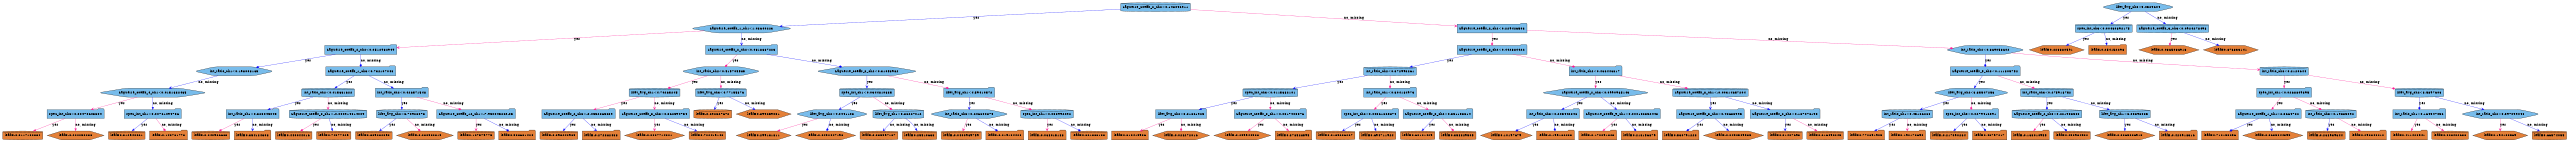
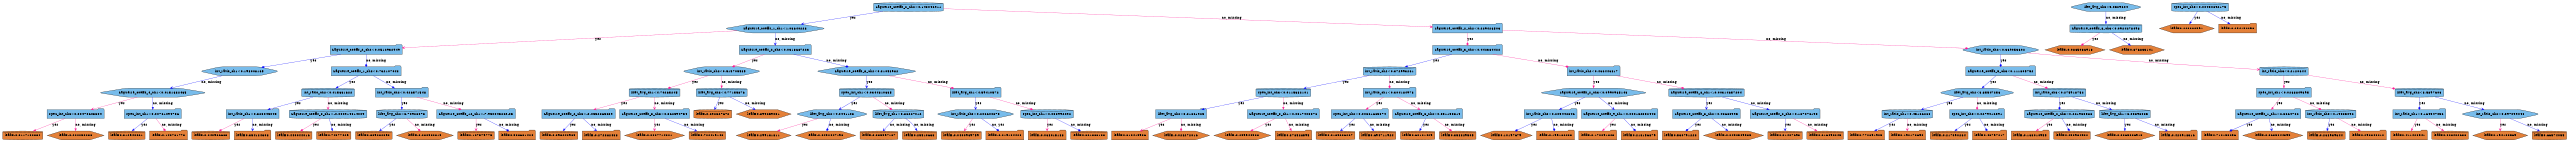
  digraph {
    rankdir=TB
    node [fillcolor="#e48038" shape=folder style=filled]
    edge [arrowhead=normal color=blue]
    n1 [fillcolor="#78bceb" height=0.5 label="Laguerre_coeffs_2_ch2<0.148046911" shape=cylinder style="filled, rounded" width=3.1076]
    n2 [fillcolor="#78bceb" height=0.5 label="Laguerre_coeffs_1_ch1<1.03640223" shape=hexagon style="filled, rounded" width=3.0139]
    n3 [fillcolor="#78bceb" height=0.5 label="Laguerre_coeffs_2_ch2<0.229426503" style="filled, rounded" width=3.1076]
    n4 [fillcolor="#78bceb" height=0.5 label="Laguerre_coeffs_2_ch2<0.0512932949" style="filled, rounded" width=3.2014]
    n5 [fillcolor="#78bceb" height=0.5 label="Laguerre_coeffs_2_ch2<0.0318687223" style="filled, rounded" width=3.2014]
    n6 [fillcolor="#78bceb" height=0.5 label="Laguerre_coeffs_3_ch2<0.442384422" style="filled, rounded" width=3.1076]
    n7 [fillcolor="#78bceb" height=0.5 label="int_ratio_ch2<0.369053602" shape=hexagon style="filled, rounded" width=2.3264]
    n8 [fillcolor="#78bceb" height=0.5 label="int_ratio_ch1<0.198008165" shape=hexagon style="filled, rounded" width=2.3264]
    n9 [fillcolor="#78bceb" height=0.5 label="Laguerre_coeffs_1_ch3<0.732107043" style="filled, rounded" width=3.1076]
    n10 [fillcolor="#78bceb" height=0.5 label="int_ratio_ch2<0.515705585" shape=hexagon style="filled, rounded" width=2.3264]
    n11 [fillcolor="#78bceb" height=0.5 label="Laguerre_coeffs_3_ch2<0.31058982" shape=hexagon style="filled, rounded" width=3.0139]
    n12 [fillcolor="#78bceb" height=0.5 label="int_ratio_ch2<0.372993261" shape=cylinder style="filled, rounded" width=2.3264]
    n13 [fillcolor="#78bceb" height=0.5 label="int_ratio_ch2<0.466446817" style="filled, rounded" width=2.3264]
    n14 [fillcolor="#78bceb" height=0.5 label="Laguerre_coeffs_5_ch3<0.111805752" style="filled, rounded" width=3.1076]
    n15 [fillcolor="#78bceb" height=0.5 label="int_ratio_ch3<0.2120644" shape=cylinder style="filled, rounded" width=2.1389]
    n16 [fillcolor="#78bceb" height=0.5 label="Laguerre_coeffs_4_ch1<0.0151632465" shape=hexagon style="filled, rounded" width=3.2014]
    n17 [fillcolor="#78bceb" height=0.5 label="int_ratio_ch2<0.415631622" shape=cylinder style="filled, rounded" width=2.3264]
    n18 [fillcolor="#78bceb" height=0.5 label="int_ratio_ch2<0.426571548" style="filled, rounded" width=2.3264]
    n19 [fillcolor="#78bceb" height=0.5 label="lifet_avg_ch1<4.70265245" shape=cylinder style="filled, rounded" width=2.2639]
    n20 [fillcolor="#78bceb" height=0.5 label="lifet_avg_ch3<4.77155876" shape=cylinder style="filled, rounded" width=2.2639]
    n21 [fillcolor="#78bceb" height=0.5 label="spec_int_ch1<0.0344810635" shape=cylinder style="filled, rounded" width=2.4097]
    n22 [fillcolor="#78bceb" height=0.5 label="lifet_avg_ch1<4.59410572" style="filled, rounded" width=2.2639]
    n23 [fillcolor="#78bceb" height=0.5 label="spec_int_ch3<0.0115682101" shape=cylinder style="filled, rounded" width=2.4097]
    n24 [fillcolor="#78bceb" height=0.5 label="int_ratio_ch1<0.304184973" style="filled, rounded" width=2.3264]
    n25 [fillcolor="#78bceb" height=0.5 label="Laguerre_coeffs_2_ch3<0.0990965143" shape=hexagon style="filled, rounded" width=3.2014]
    n26 [fillcolor="#78bceb" height=0.5 label="Laguerre_coeffs_8_ch1<-0.00314657204" shape=cylinder style="filled, rounded" width=3.3576]
    n27 [fillcolor="#78bceb" height=0.5 label="lifet_avg_ch2<3.85547256" shape=hexagon style="filled, rounded" width=2.2639]
    n28 [fillcolor="#78bceb" height=0.5 label="int_ratio_ch3<0.275918752" shape=cylinder style="filled, rounded" width=2.3264]
    n29 [fillcolor="#78bceb" height=0.5 label="spec_int_ch1<0.0268849395" style="filled, rounded" width=2.4097]
    n30 [fillcolor="#78bceb" height=0.5 label="lifet_avg_ch2<3.5897603" shape=cylinder style="filled, rounded" width=2.1701]
    n31 [fillcolor="#78bceb" height=0.5 label="lifet_avg_ch3<5.0529604" shape=hexagon style="filled, rounded" width=2.1701]
    n32 [fillcolor="#78bceb" height=0.5 label="spec_int_ch3<0.00430892175" shape=cylinder style="filled, rounded" width=2.5035]
    n33 [fillcolor="#78bceb" height=0.5 label="Laguerre_coeffs_3_ch3<0.0924278498" shape=cylinder style="filled, rounded" width=3.2014]
    n34 [fillcolor="#78bceb" height=0.5 label="spec_int_ch3<0.00470603304" style="filled, rounded" width=2.5035]
    n35 [fillcolor="#78bceb" height=0.5 label="spec_int_ch1<0.00761094736" style="filled, rounded" width=2.5035]
    n36 [fillcolor="#78bceb" height=0.5 label="int_ratio_ch1<0.323045045" style="filled, rounded" width=2.3264]
    n37 [fillcolor="#78bceb" height=0.5 label="Laguerre_coeffs_8_ch1<-0.000914814009" shape=cylinder style="filled, rounded" width=3.4514]
    n38 [fillcolor="#78bceb" height=0.5 label="lifet_avg_ch2<3.70928073" shape=cylinder style="filled, rounded" width=2.2639]
    n39 [fillcolor="#78bceb" height=0.5 label="Laguerre_coeffs_12_ch1<-7.95004526e-05" style="filled, rounded" width=3.5035]
    n40 [fillcolor="#78bceb" height=0.5 label="Laguerre_coeffs_2_ch3<-0.0552865639" style="filled, rounded" width=3.2639]
    n41 [fillcolor="#78bceb" height=0.5 label="Laguerre_coeffs_3_ch3<0.362594754" style="filled, rounded" width=3.1076]
    n42 [height=0.5 label="leaf=-0.292327672" shape=cylinder width=1.6701]
    n43 [height=0.5 label="leaf=0.899259031" shape=hexagon width=1.6076]
    n44 [fillcolor="#78bceb" height=0.5 label="lifet_avg_ch2<4.0441103" shape=hexagon style="filled, rounded" width=2.1701]
    n45 [fillcolor="#78bceb" height=0.5 label="lifet_avg_ch1<3.86227012" shape=cylinder style="filled, rounded" width=2.2639]
    n46 [fillcolor="#78bceb" height=0.5 label="int_ratio_ch3<0.206600875" shape=hexagon style="filled, rounded" width=2.3264]
    n47 [fillcolor="#78bceb" height=0.5 label="spec_int_ch1<0.038992092" shape=cylinder style="filled, rounded" width=2.316]
    n48 [height=0.5 label="leaf=0.228380591" shape=hexagon width=1.6076]
    n49 [height=0.5 label="leaf=-0.254152298" width=1.6701]
    n50 [height=0.5 label="leaf=-0.0865086913" shape=hexagon width=1.7639]
    n51 [height=0.5 label="leaf=0.876833141" shape=hexagon width=1.6076]
    n52 [height=0.5 label="leaf=-0.0117182834" shape=cylinder width=1.7639]
    n53 [height=0.5 label="leaf=-0.222250238" shape=hexagon width=1.6701]
    n54 [height=0.5 label="leaf=0.312940061" shape=cylinder width=1.6076]
    n55 [height=0.5 label="leaf=-0.140761778" width=1.6701]
    n56 [height=0.5 label="leaf=-0.240966663" shape=cylinder width=1.6701]
    n57 [height=0.5 label="leaf=0.354124308" width=1.6076]
    n58 [height=0.5 label="leaf=0.440044016" shape=cylinder width=1.6076]
    n59 [height=0.5 label="leaf=0.74877429" shape=cylinder width=1.5139]
    n60 [height=0.5 label="leaf=0.339282393" shape=cylinder width=1.6076]
    n61 [height=0.5 label="leaf=-0.280582815" shape=hexagon width=1.6701]
    n62 [height=0.5 label="leaf=0.107579775" shape=cylinder width=1.6076]
    n63 [height=0.5 label="leaf=0.538681424" width=1.6076]
    n64 [height=0.5 label="leaf=-0.393242985" shape=cylinder width=1.6701]
    n65 [height=0.5 label="leaf=-0.272382438" width=1.6701]
    n66 [height=0.5 label="leaf=-0.0837714821" shape=hexagon width=1.7639]
    n67 [height=0.5 label="leaf=0.722419143" shape=cylinder width=1.6076]
    n68 [height=0.5 label="leaf=0.299131811" shape=hexagon width=1.6076]
    n69 [height=0.5 label="leaf=-0.0452447198" shape=hexagon width=1.7639]
    n70 [height=0.5 label="leaf=-0.335597187" shape=cylinder width=1.6701]
    n71 [height=0.5 label="leaf=0.25510633" shape=cylinder width=1.5139]
    n72 [height=0.5 label="leaf=-0.0400969759" shape=cylinder width=1.7639]
    n73 [height=0.5 label="leaf=-0.219184428" width=1.6701]
    n74 [height=0.5 label="leaf=-0.068015188" width=1.6701]
    n75 [height=0.5 label="leaf=0.661866188" shape=cylinder width=1.6076]
    n76 [fillcolor="#78bceb" height=0.5 label="lifet_avg_ch2<3.81861925" style="filled, rounded" width=2.2639]
    n77 [fillcolor="#78bceb" height=0.5 label="Laguerre_coeffs_8_ch1<0.0317403376" style="filled, rounded" width=3.2014]
    n78 [fillcolor="#78bceb" height=0.5 label="spec_int_ch2<0.00361665874" style="filled, rounded" width=2.5035]
    n79 [fillcolor="#78bceb" height=0.5 label="Laguerre_coeffs_3_ch2<0.351153314" style="filled, rounded" width=3.1076]
    n80 [fillcolor="#78bceb" height=0.5 label="int_ratio_ch3<0.205442846" style="filled, rounded" width=2.3264]
    n81 [fillcolor="#78bceb" height=0.5 label="Laguerre_coeffs_9_ch1<0.000132352448" style="filled, rounded" width=3.3889]
    n82 [fillcolor="#78bceb" height=0.5 label="Laguerre_coeffs_3_ch2<0.48683995" style="filled, rounded" width=3.0139]
    n83 [fillcolor="#78bceb" height=0.5 label="Laguerre_coeffs_2_ch2<0.187078193" style="filled, rounded" width=3.1076]
    n84 [fillcolor="#78bceb" height=0.5 label="int_ratio_ch1<0.45166266" shape=cylinder style="filled, rounded" width=2.2326]
    n85 [fillcolor="#78bceb" height=0.5 label="spec_int_ch3<0.0279416591" style="filled, rounded" width=2.4097]
    n86 [fillcolor="#78bceb" height=0.5 label="Laguerre_coeffs_2_ch3<0.221933588" shape=cylinder style="filled, rounded" width=3.1076]
    n87 [fillcolor="#78bceb" height=0.5 label="lifet_avg_ch1<3.03398085" shape=cylinder style="filled, rounded" width=2.2639]
    n88 [fillcolor="#78bceb" height=0.5 label="Laguerre_coeffs_1_ch1<2.3664782" style="filled, rounded" width=2.9201]
    n89 [fillcolor="#78bceb" height=0.5 label="int_ratio_ch3<0.19385092" shape=cylinder style="filled, rounded" width=2.2326]
    n90 [fillcolor="#78bceb" height=0.5 label="int_ratio_ch1<0.164547056" style="filled, rounded" width=2.3264]
    n91 [fillcolor="#78bceb" height=0.5 label="int_ratio_ch2<0.397099048" shape=hexagon style="filled, rounded" width=2.3264]
    n92 [height=0.5 label="leaf=0.610415936" width=1.6076]
    n93 [height=0.5 label="leaf=-0.028272016" shape=hexagon width=1.6701]
    n94 [height=0.5 label="leaf=-0.259944588" shape=hexagon width=1.6701]
    n95 [height=0.5 label="leaf=0.378528595" width=1.6076]
    n96 [height=0.5 label="leaf=0.0135686267" shape=cylinder width=1.7014]
    n97 [height=0.5 label="leaf=0.694711924" shape=cylinder width=1.6076]
    n98 [height=0.5 label="leaf=0.60121429" shape=cylinder width=1.5139]
    n99 [height=0.5 label="leaf=0.358329505" shape=cylinder width=1.6076]
    n100 [height=0.5 label="leaf=0.10197679" shape=hexagon width=1.5139]
    n101 [height=0.5 label="leaf=-0.199166283" width=1.6701]
    n102 [height=0.5 label="leaf=-0.170091823" width=1.6701]
    n103 [height=0.5 label="leaf=0.213156879" width=1.6076]
    n104 [height=0.5 label="leaf=0.530791223" width=1.6076]
    n105 [height=0.5 label="leaf=-0.0450549535" shape=hexagon width=1.7639]
    n106 [height=0.5 label="leaf=0.31407693" shape=cylinder width=1.5139]
    n107 [height=0.5 label="leaf=0.616490245" shape=cylinder width=1.6076]
    n108 [height=0.5 label="leaf=0.772691905" width=1.6076]
    n109 [height=0.5 label="leaf=0.192170694" width=1.6076]
    n110 [height=0.5 label="leaf=-0.217090264" shape=cylinder width=1.6701]
    n111 [height=0.5 label="leaf=0.48797217" width=1.5139]
    n112 [height=0.5 label="leaf=-0.163010955" width=1.6701]
    n113 [height=0.5 label="leaf=0.253934532" shape=cylinder width=1.6076]
    n114 [height=0.5 label="leaf=-0.0865086913" shape=hexagon width=1.7639]
    n115 [height=0.5 label="leaf=-0.420918316" width=1.6701]
    n116 [height=0.5 label="leaf=0.712153256" width=1.6076]
    n117 [height=0.5 label="leaf=-0.0635844395" shape=hexagon width=1.7639]
    n118 [height=0.5 label="leaf=-0.268939644" shape=cylinder width=1.6701]
    n119 [height=0.5 label="leaf=0.298848212" width=1.6076]
    n120 [height=0.5 label="leaf=0.411428541" width=1.6076]
    n121 [height=0.5 label="leaf=0.828402638" shape=cylinder width=1.6076]
    n122 [height=0.5 label="leaf=0.194103569" shape=hexagon width=1.6076]
    n123 [height=0.5 label="leaf=0.66574055" shape=cylinder width=1.5139]
    n1 -> n2 [arrowhead=vee label=yes]
    n1 -> n3 [arrowhead=vee color=deeppink label="no, missing"]
    n2 -> n4 [arrowhead=vee color=deeppink label=yes]
    n2 -> n5 [arrowhead=vee label="no, missing"]
    n3 -> n6 [arrowhead=diamond color=deeppink label=yes]
    n3 -> n7 [arrowhead=diamond color=deeppink label="no, missing"]
    n4 -> n8 [arrowhead=diamond label=yes]
    n4 -> n9 [arrowhead=diamond label="no, missing"]
    n5 -> n10 [arrowhead=diamond color=deeppink label=yes]
    n5 -> n11 [arrowhead=diamond label="no, missing"]
    n6 -> n12 [label=yes]
    n6 -> n13 [arrowhead=diamond color=deeppink label="no, missing"]
    n7 -> n14 [arrowhead=diamond label=yes]
    n7 -> n15 [arrowhead=vee color=deeppink label="no, missing"]
    n8 -> n16 [arrowhead=vee label="no, missing"]
    n9 -> n17 [label=yes]
    n9 -> n18 [label="no, missing"]
    n10 -> n19 [arrowhead=diamond color=deeppink label=yes]
    n10 -> n20 [color=deeppink label="no, missing"]
    n11 -> n21 [arrowhead=vee label=yes]
    n11 -> n22 [arrowhead=diamond color=deeppink label="no, missing"]
    n12 -> n23 [arrowhead=vee label=yes]
    n12 -> n24 [arrowhead=diamond color=deeppink label="no, missing"]
    n13 -> n25 [color=deeppink label=yes]
    n13 -> n26 [arrowhead=diamond color=deeppink label="no, missing"]
    n14 -> n27 [label=yes]
    n14 -> n28 [arrowhead=diamond color=deeppink label="no, missing"]
    n15 -> n29 [color=deeppink label=yes]
    n15 -> n30 [arrowhead=diamond color=deeppink label="no, missing"]
    n16 -> n34 [arrowhead=vee color=deeppink label=yes]
    n16 -> n35 [label="no, missing"]
    n17 -> n36 [label=yes]
    n17 -> n37 [arrowhead=vee color=deeppink label="no, missing"]
    n18 -> n38 [label=yes]
    n18 -> n39 [arrowhead=diamond color=deeppink label="no, missing"]
    n19 -> n40 [arrowhead=vee color=deeppink label=yes]
    n19 -> n41 [arrowhead=vee color=deeppink label="no, missing"]
    n20 -> n42 [arrowhead=vee label=yes]
    n20 -> n43 [arrowhead=vee label="no, missing"]
    n21 -> n44 [arrowhead=vee label=yes]
    n21 -> n45 [arrowhead=diamond color=deeppink label="no, missing"]
    n22 -> n46 [arrowhead=vee label=yes]
    n22 -> n47 [arrowhead=diamond color=deeppink label="no, missing"]
    n23 -> n76 [label=yes]
    n23 -> n77 [color=deeppink label="no, missing"]
    n24 -> n78 [color=deeppink label=yes]
    n24 -> n79 [arrowhead=vee color=deeppink label="no, missing"]
    n25 -> n80 [label=yes]
    n25 -> n81 [arrowhead=vee label="no, missing"]
    n26 -> n82 [arrowhead=vee label=yes]
    n26 -> n83 [label="no, missing"]
    n27 -> n84 [arrowhead=vee label=yes]
    n27 -> n85 [arrowhead=diamond color=deeppink label="no, missing"]
    n28 -> n86 [arrowhead=diamond label=yes]
    n28 -> n87 [arrowhead=vee label="no, missing"]
    n29 -> n88 [color=deeppink label=yes]
    n29 -> n89 [arrowhead=diamond color=deeppink label="no, missing"]
    n30 -> n90 [arrowhead=diamond label=yes]
    n30 -> n91 [arrowhead=vee label="no, missing"]
-   n31 -> n32 [arrowhead=vee label=yes]
    n31 -> n33 [label="no, missing"]
    n32 -> n48 [label=yes]
    n32 -> n49 [label="no, missing"]
    n33 -> n50 [arrowhead=diamond color=deeppink label=yes]
    n33 -> n51 [label="no, missing"]
    n34 -> n52 [color=deeppink label=yes]
    n34 -> n53 [color=deeppink label="no, missing"]
    n35 -> n54 [label=yes]
    n35 -> n55 [arrowhead=diamond color=deeppink label="no, missing"]
    n36 -> n56 [arrowhead=diamond color=deeppink label=yes]
    n36 -> n57 [arrowhead=vee label="no, missing"]
    n37 -> n58 [arrowhead=diamond color=deeppink label=yes]
    n37 -> n59 [label="no, missing"]
    n38 -> n60 [arrowhead=vee label=yes]
    n38 -> n61 [arrowhead=diamond color=deeppink label="no, missing"]
    n39 -> n62 [arrowhead=vee color=deeppink label=yes]
    n39 -> n63 [arrowhead=diamond label="no, missing"]
    n40 -> n64 [label=yes]
    n40 -> n65 [arrowhead=vee label="no, missing"]
    n41 -> n66 [arrowhead=vee color=deeppink label=yes]
    n41 -> n67 [arrowhead=vee label="no, missing"]
    n44 -> n68 [color=deeppink label=yes]
    n44 -> n69 [arrowhead=diamond label="no, missing"]
    n45 -> n70 [arrowhead=vee label="no, missing"]
    n45 -> n71 [label="no, missing"]
    n46 -> n72 [arrowhead=vee color=deeppink label=yes]
-   n46 -> n73 [arrowhead=diamond label="no, missing"]
+   n46 -> n73 [arrowhead=diamond label="no, yes"]
    n47 -> n74 [arrowhead=vee color=deeppink label=yes]
    n47 -> n75 [arrowhead=diamond label="no, missing"]
    n76 -> n92 [arrowhead=vee color=deeppink label=yes]
    n76 -> n93 [arrowhead=diamond color=deeppink label="no, missing"]
    n77 -> n94 [color=deeppink label=yes]
    n77 -> n95 [color=deeppink label="no, missing"]
    n78 -> n96 [arrowhead=vee label=yes]
    n78 -> n97 [label="no, missing"]
    n79 -> n98 [label=yes]
    n79 -> n99 [arrowhead=diamond color=deeppink label="no, missing"]
    n80 -> n100 [arrowhead=diamond label=yes]
    n80 -> n101 [arrowhead=diamond label="no, missing"]
    n81 -> n102 [color=deeppink label=yes]
    n81 -> n103 [arrowhead=diamond label="no, missing"]
    n82 -> n104 [arrowhead=diamond label=yes]
    n82 -> n105 [label="no, missing"]
    n83 -> n106 [arrowhead=vee label=yes]
    n83 -> n107 [color=deeppink label="no, missing"]
    n84 -> n108 [label=yes]
    n84 -> n109 [arrowhead=vee color=deeppink label="no, missing"]
    n85 -> n110 [label=yes]
    n85 -> n111 [arrowhead=diamond label="no, missing"]
    n86 -> n112 [color=deeppink label=yes]
    n86 -> n113 [arrowhead=diamond label="no, missing"]
    n87 -> n114 [label=yes]
    n87 -> n115 [arrowhead=vee label="no, missing"]
    n88 -> n116 [arrowhead=diamond label=yes]
    n88 -> n117 [arrowhead=vee label="no, missing"]
    n89 -> n118 [label=yes]
    n89 -> n119 [color=deeppink label="no, missing"]
    n90 -> n120 [color=deeppink label=yes]
    n90 -> n121 [color=deeppink label="no, missing"]
    n91 -> n122 [arrowhead=vee color=deeppink label=yes]
    n91 -> n123 [arrowhead=vee label="no, missing"]
  }
